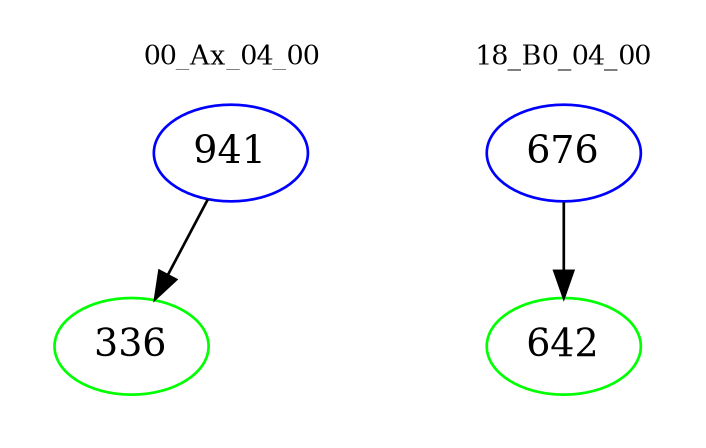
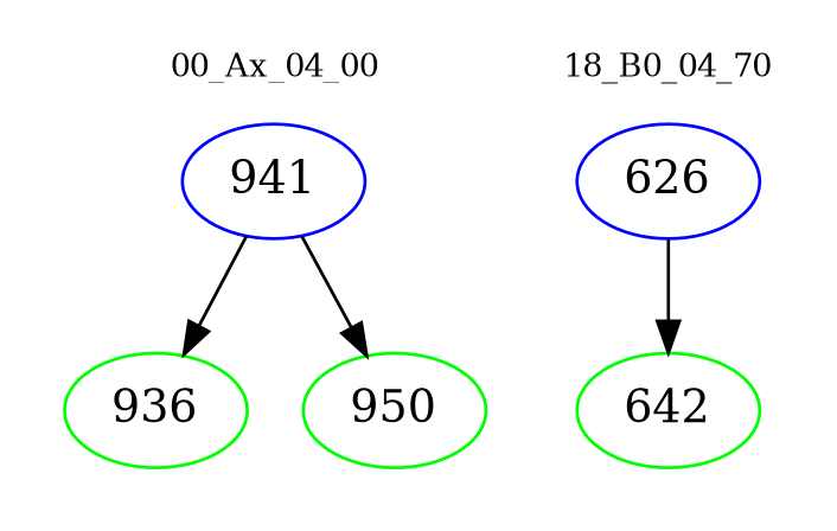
  digraph {
    node [color=green]
    edge [color=black]
    n1 [color=blue label=941]
-   n2 [label=336]
-   n4 [color=blue label=676]
+   n2 [label=936]
+   n3 [label=950]
+   n4 [color=blue label=626]
    n5 [label=642]
    subgraph cluster_1 {
      color=white
      fontsize=10
      label="00_Ax_04_00"
      n1
      n2
+     n3
    }
    subgraph cluster_2 {
      color=white
      fontsize=10
-     label="18_B0_04_00"
+     label="18_B0_04_70"
      n4
      n5
    }
    n1 -> n2
+   n1 -> n3
    n4 -> n5
  }
